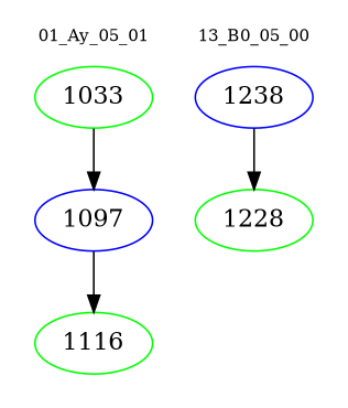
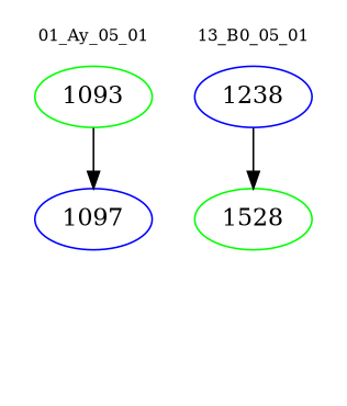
  digraph {
    node [color=green]
    edge [color=black]
    n1 [color=blue label=1097]
-   n2 [label=1033]
-   n3 [label=1116]
+   n2 [label=1093]
    n4 [color=blue label=1238]
-   n5 [label=1228]
+   n5 [label=1528]
    subgraph cluster_1 {
      color=white
      fontsize=10
      label="01_Ay_05_01"
      n1
      n2
-     n3
    }
    subgraph cluster_2 {
      color=white
      fontsize=10
-     label="13_B0_05_00"
+     label="13_B0_05_01"
      n4
      n5
    }
-   n1 -> n3
    n2 -> n1
    n4 -> n5
  }
